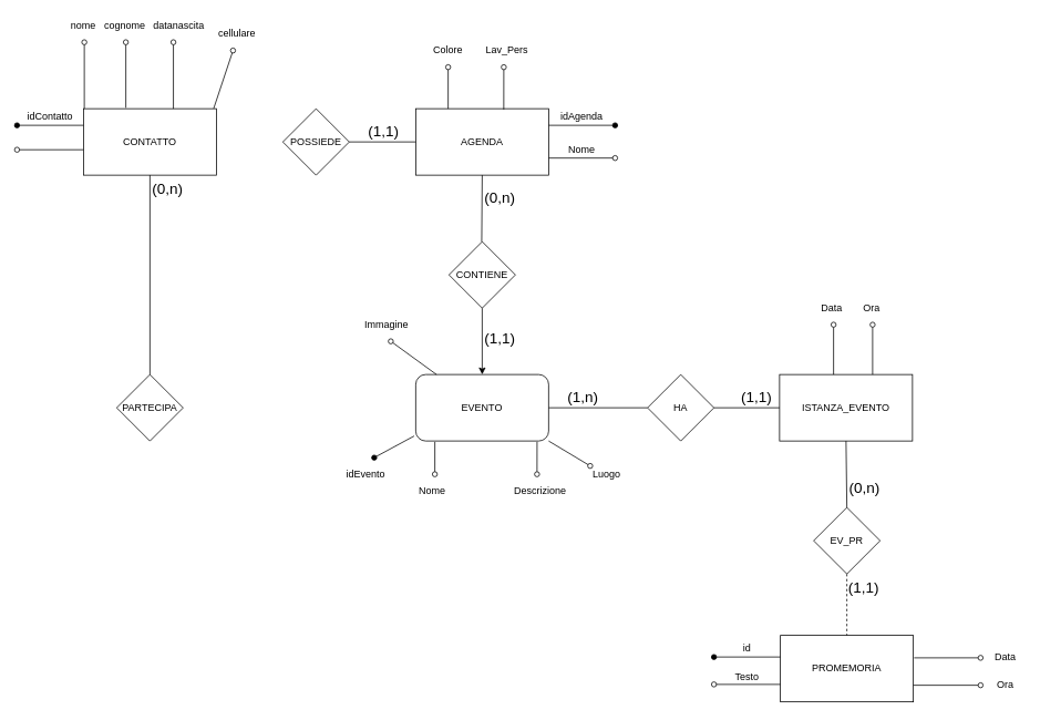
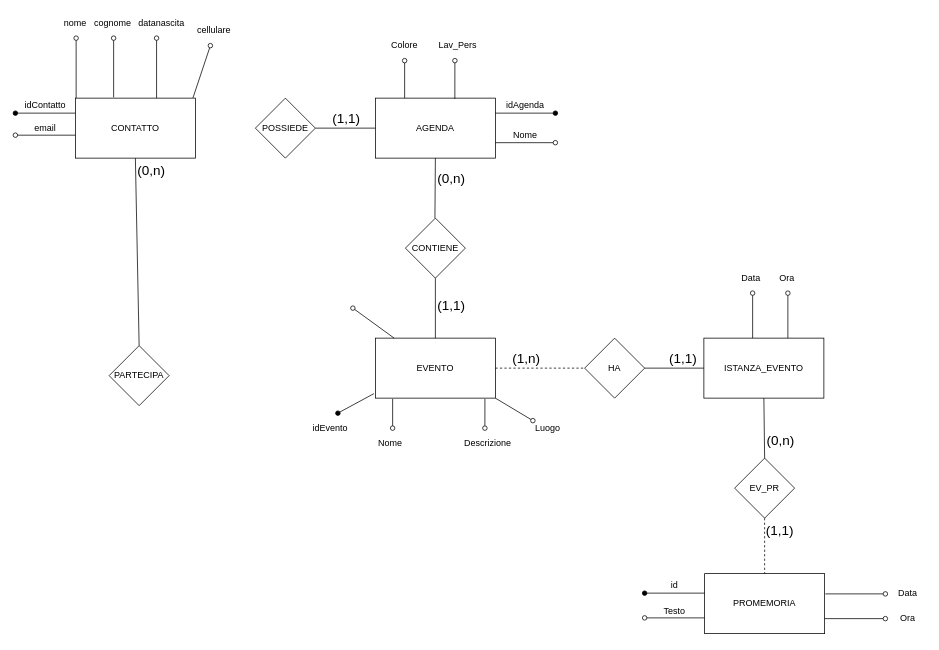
  <mxCell id="0" />
  <mxCell id="1" parent="0" />
- <mxCell id="2" value="EVENTO" style="whiteSpace=wrap;html=1;rounded=1;" parent="1" vertex="1"><mxGeometry x="500" y="450" width="160" height="80" as="geometry" /></mxCell>
+ <mxCell id="2" value="EVENTO" style="rounded=0;whiteSpace=wrap;html=1;" parent="1" vertex="1"><mxGeometry x="500" y="450" width="160" height="80" as="geometry" /></mxCell>
  <mxCell id="3" value="CONTIENE" style="rhombus;whiteSpace=wrap;html=1;" parent="1" vertex="1"><mxGeometry x="540" y="290" width="80" height="80" as="geometry" /></mxCell>
  <mxCell id="4" value="AGENDA" style="rounded=0;whiteSpace=wrap;html=1;" parent="1" vertex="1"><mxGeometry x="500" width="160" height="80" as="geometry" y="130" /></mxCell>
  <mxCell id="5" value="CONTATTO" style="rounded=0;whiteSpace=wrap;html=1;" parent="1" vertex="1"><mxGeometry x="100" width="160" height="80" as="geometry" y="130" /></mxCell>
  <mxCell id="6" value="POSSIEDE" style="rhombus;whiteSpace=wrap;html=1;" parent="1" vertex="1"><mxGeometry x="340" width="80" height="80" as="geometry" y="130" /></mxCell>
  <mxCell id="7" value="" style="endArrow=none;html=1;rounded=0;exitX=1;exitY=0.5;exitDx=0;exitDy=0;entryX=0;entryY=0.5;entryDx=0;entryDy=0;" parent="1" edge="1"><mxGeometry relative="1" as="geometry"><mxPoint x="420" y="170" as="sourcePoint" /><mxPoint x="500" y="170" as="targetPoint" /></mxGeometry></mxCell>
  <mxCell id="8" value="(1,1)" style="resizable=0;html=1;align=center;verticalAlign=bottom;fontSize=18;" parent="7" connectable="0" vertex="1"><mxGeometry x="-1" relative="1" as="geometry"><mxPoint x="40" as="offset" /></mxGeometry></mxCell>
  <mxCell id="9" value="" style="endArrow=none;html=1;rounded=0;exitX=0.5;exitY=1;exitDx=0;exitDy=0;" parent="1" source="4" edge="1"><mxGeometry relative="1" as="geometry"><mxPoint x="579.41" y="220" as="sourcePoint" /><mxPoint x="579.41" y="290" as="targetPoint" /></mxGeometry></mxCell>
  <mxCell id="10" value="(0,n)" style="resizable=0;html=1;align=center;verticalAlign=bottom;fontSize=18;" parent="9" connectable="0" vertex="1"><mxGeometry x="-1" relative="1" as="geometry"><mxPoint x="20" y="40" as="offset" /></mxGeometry></mxCell>
- <mxCell id="11" value="" style="endArrow=classic;html=1;rounded=0;exitX=0.5;exitY=1;exitDx=0;exitDy=0;entryX=0.5;entryY=0;entryDx=0;entryDy=0;" parent="1" source="3" target="2" edge="1"><mxGeometry relative="1" as="geometry"><mxPoint x="570" y="380" as="sourcePoint" /><mxPoint x="570" y="450" as="targetPoint" /></mxGeometry></mxCell>
+ <mxCell id="11" value="" style="endArrow=none;html=1;rounded=0;exitX=0.5;exitY=1;exitDx=0;exitDy=0;entryX=0.5;entryY=0;entryDx=0;entryDy=0;" parent="1" source="3" target="2" edge="1"><mxGeometry relative="1" as="geometry"><mxPoint x="570" y="380" as="sourcePoint" /><mxPoint x="570" y="450" as="targetPoint" /></mxGeometry></mxCell>
  <mxCell id="12" value="(1,1)" style="resizable=0;html=1;align=center;verticalAlign=bottom;fontSize=18;" parent="11" connectable="0" vertex="1"><mxGeometry x="-1" relative="1" as="geometry"><mxPoint x="20" y="50" as="offset" /></mxGeometry></mxCell>
- <mxCell id="13" value="PARTECIPA" style="rhombus;whiteSpace=wrap;html=1;" parent="1" vertex="1"><mxGeometry x="140" y="450" width="80" height="80" as="geometry" /></mxCell>
+ <mxCell id="13" value="PARTECIPA" style="rhombus;whiteSpace=wrap;html=1;" parent="1" vertex="1"><mxGeometry x="145" y="460" width="80" height="80" as="geometry" /></mxCell>
  <mxCell id="14" value="" style="endArrow=none;html=1;rounded=0;entryX=0.5;entryY=0;entryDx=0;entryDy=0;exitX=0.5;exitY=1;exitDx=0;exitDy=0;" parent="1" source="5" target="13" edge="1"><mxGeometry relative="1" as="geometry"><mxPoint x="180" y="210" as="sourcePoint" /><mxPoint x="340" y="650" as="targetPoint" /><Array as="points" /></mxGeometry></mxCell>
  <mxCell id="15" value="(0,n)" style="resizable=0;html=1;align=center;verticalAlign=bottom;fontSize=18;" parent="14" connectable="0" vertex="1"><mxGeometry x="-1" relative="1" as="geometry"><mxPoint x="20" y="30" as="offset" /></mxGeometry></mxCell>
  <mxCell id="16" value="" style="group" parent="1" vertex="1" connectable="0"><mxGeometry x="20" y="160" width="80" height="20" as="geometry" /></mxCell>
  <mxCell id="17" value="" style="endArrow=none;html=1;startArrow=oval;startFill=0;" parent="16" edge="1"><mxGeometry width="50" height="50" relative="1" as="geometry"><mxPoint y="19.41" as="sourcePoint" /><mxPoint x="80" y="19.41" as="targetPoint" /></mxGeometry></mxCell>
+ <mxCell id="18" value="email" style="text;html=1;strokeColor=none;fillColor=none;align=center;verticalAlign=middle;whiteSpace=wrap;rounded=0;" parent="16" vertex="1"><mxGeometry x="20" width="40" height="20" as="geometry" /></mxCell>
  <mxCell id="19" value="" style="group" parent="1" vertex="1" connectable="0"><mxGeometry x="20" width="80" height="20" as="geometry" y="130" /></mxCell>
  <mxCell id="20" value="idContatto" style="text;html=1;strokeColor=none;fillColor=none;align=center;verticalAlign=middle;whiteSpace=wrap;rounded=0;portConstraint=south;snapToPoint=1;" parent="19" vertex="1"><mxGeometry x="20" width="40" height="20" as="geometry" /></mxCell>
  <mxCell id="21" value="" style="endArrow=none;html=1;startArrow=oval;startFill=1;targetPortConstraint=east;" parent="19" edge="1"><mxGeometry width="50" height="50" relative="1" as="geometry"><mxPoint y="20.0" as="sourcePoint" /><mxPoint x="80" y="20.0" as="targetPoint" /></mxGeometry></mxCell>
  <mxCell id="22" value="" style="group;rotation=90;" parent="1" vertex="1" connectable="0"><mxGeometry x="120" y="90" width="80" height="20" as="geometry" /></mxCell>
  <mxCell id="23" value="" style="endArrow=none;html=1;startArrow=oval;startFill=0;" parent="22" edge="1"><mxGeometry width="50" height="50" relative="1" as="geometry"><mxPoint x="31" y="-40" as="sourcePoint" /><mxPoint x="31" y="39" as="targetPoint" /></mxGeometry></mxCell>
  <mxCell id="24" value="cognome" style="text;html=1;strokeColor=none;fillColor=none;align=center;verticalAlign=middle;whiteSpace=wrap;rounded=0;rotation=0;direction=east;flipH=0;" parent="1" vertex="1"><mxGeometry x="130" y="20" width="40" height="20" as="geometry" /></mxCell>
  <mxCell id="25" value="" style="group" parent="1" vertex="1" connectable="0"><mxGeometry x="80" y="20" width="40" height="110" as="geometry" /></mxCell>
  <mxCell id="26" value="" style="group;rotation=90;" parent="25" vertex="1" connectable="0"><mxGeometry x="-10" y="60" width="80" height="20" as="geometry" /></mxCell>
  <mxCell id="27" value="" style="endArrow=none;html=1;startArrow=oval;startFill=0;" parent="26" edge="1"><mxGeometry width="50" height="50" relative="1" as="geometry"><mxPoint x="31" y="-30" as="sourcePoint" /><mxPoint x="31" y="50" as="targetPoint" /></mxGeometry></mxCell>
  <mxCell id="28" value="nome" style="text;html=1;strokeColor=none;fillColor=none;align=center;verticalAlign=middle;whiteSpace=wrap;rounded=0;rotation=0;direction=east;flipH=0;" parent="25" vertex="1"><mxGeometry width="40" height="20" as="geometry" /></mxCell>
  <mxCell id="29" value="" style="group;rotation=90;" parent="1" vertex="1" connectable="0"><mxGeometry x="185" y="80" width="60" height="20" as="geometry" /></mxCell>
  <mxCell id="30" value="" style="endArrow=none;html=1;startArrow=oval;startFill=0;" parent="29" edge="1"><mxGeometry width="50" height="50" relative="1" as="geometry"><mxPoint x="23.25" y="-30" as="sourcePoint" /><mxPoint x="23.25" y="50" as="targetPoint" /></mxGeometry></mxCell>
  <mxCell id="31" value="datanascita" style="text;html=1;strokeColor=none;fillColor=none;align=center;verticalAlign=middle;whiteSpace=wrap;rounded=0;rotation=0;direction=east;flipH=0;" parent="1" vertex="1"><mxGeometry x="200" y="20" width="30" height="20" as="geometry" /></mxCell>
  <mxCell id="32" value="" style="group" parent="1" vertex="1" connectable="0"><mxGeometry x="230" y="20" width="56.25" height="110" as="geometry" /></mxCell>
  <mxCell id="33" value="" style="group;rotation=90;" parent="32" vertex="1" connectable="0"><mxGeometry x="-11.25" y="63.75" width="67.5" height="20" as="geometry" /></mxCell>
  <mxCell id="34" value="" style="endArrow=none;html=1;startArrow=oval;startFill=0;" parent="33" edge="1"><mxGeometry width="50" height="50" relative="1" as="geometry"><mxPoint x="61.25" y="-23.75" as="sourcePoint" /><mxPoint x="38.005" y="46" as="targetPoint" /></mxGeometry></mxCell>
  <mxCell id="35" value="cellulare" style="text;html=1;strokeColor=none;fillColor=none;align=center;verticalAlign=middle;whiteSpace=wrap;rounded=0;rotation=0;direction=east;flipH=0;" parent="32" vertex="1"><mxGeometry x="40" y="10" width="30" height="20" as="geometry" /></mxCell>
  <mxCell id="36" value="" style="group;flipH=0;flipV=0;rotation=0;" parent="1" vertex="1" connectable="0"><mxGeometry x="660" width="80" height="20" as="geometry" y="130" /></mxCell>
  <mxCell id="37" value="" style="endArrow=none;html=1;startArrow=oval;startFill=1;targetPortConstraint=east;" parent="36" edge="1"><mxGeometry width="50" height="50" relative="1" as="geometry"><mxPoint x="80" y="20" as="sourcePoint" /><mxPoint y="20" as="targetPoint" /></mxGeometry></mxCell>
  <mxCell id="38" value="idAgenda" style="text;html=1;strokeColor=none;fillColor=none;align=center;verticalAlign=middle;whiteSpace=wrap;rounded=0;portConstraint=south;snapToPoint=1;" parent="36" vertex="1"><mxGeometry x="20" width="40" height="20" as="geometry" /></mxCell>
- <mxCell id="39" value="" style="endArrow=none;html=1;rounded=0;exitX=1;exitY=0.5;exitDx=0;exitDy=0;" parent="1" source="2" target="41" edge="1"><mxGeometry relative="1" as="geometry"><mxPoint x="660" y="490" as="sourcePoint" /><mxPoint x="740" y="490" as="targetPoint" /></mxGeometry></mxCell>
+ <mxCell id="39" value="" style="endArrow=none;html=1;rounded=0;exitX=1;exitY=0.5;exitDx=0;exitDy=0;dashed=1;" parent="1" source="2" target="41" edge="1"><mxGeometry relative="1" as="geometry"><mxPoint x="660" y="490" as="sourcePoint" /><mxPoint x="740" y="490" as="targetPoint" /></mxGeometry></mxCell>
  <mxCell id="40" value="(1,n)" style="resizable=0;html=1;align=center;verticalAlign=bottom;fontSize=18;" parent="39" connectable="0" vertex="1"><mxGeometry x="-1" relative="1" as="geometry"><mxPoint x="40" as="offset" /></mxGeometry></mxCell>
  <mxCell id="41" value="HA" style="rhombus;whiteSpace=wrap;html=1;" parent="1" vertex="1"><mxGeometry x="779" y="450" width="80" height="80" as="geometry" /></mxCell>
  <mxCell id="42" value="" style="group" parent="1" vertex="1" connectable="0"><mxGeometry x="660" y="170" width="80" height="20" as="geometry" /></mxCell>
  <mxCell id="43" value="" style="endArrow=none;html=1;startArrow=oval;startFill=0;" parent="42" edge="1"><mxGeometry width="50" height="50" relative="1" as="geometry"><mxPoint x="80" y="19.41" as="sourcePoint" /><mxPoint y="19.41" as="targetPoint" /></mxGeometry></mxCell>
  <mxCell id="44" value="Nome" style="text;html=1;strokeColor=none;fillColor=none;align=center;verticalAlign=middle;whiteSpace=wrap;rounded=0;" parent="42" vertex="1"><mxGeometry x="20" width="40" height="20" as="geometry" /></mxCell>
  <mxCell id="45" value="" style="group" parent="1" vertex="1" connectable="0"><mxGeometry x="460" y="580" width="80" height="20" as="geometry" /></mxCell>
  <mxCell id="46" value="Nome" style="text;html=1;strokeColor=none;fillColor=none;align=center;verticalAlign=middle;whiteSpace=wrap;rounded=0;" parent="45" vertex="1"><mxGeometry x="40" width="40" height="20" as="geometry" /></mxCell>
  <mxCell id="47" value="" style="endArrow=none;html=1;startArrow=oval;startFill=0;entryX=0.144;entryY=1.013;entryDx=0;entryDy=0;entryPerimeter=0;" parent="1" target="2" edge="1"><mxGeometry width="50" height="50" relative="1" as="geometry"><mxPoint x="523" y="570" as="sourcePoint" /><mxPoint x="509.5" y="520" as="targetPoint" /><Array as="points" /></mxGeometry></mxCell>
  <mxCell id="48" value="idEvento" style="text;html=1;strokeColor=none;fillColor=none;align=center;verticalAlign=middle;whiteSpace=wrap;rounded=0;portConstraint=south;snapToPoint=1;" parent="1" vertex="1"><mxGeometry x="420" y="560" width="40" height="20" as="geometry" /></mxCell>
  <mxCell id="49" value="" style="endArrow=none;html=1;startArrow=oval;startFill=1;targetPortConstraint=east;entryX=-0.012;entryY=0.925;entryDx=0;entryDy=0;entryPerimeter=0;" parent="1" target="2" edge="1"><mxGeometry width="50" height="50" relative="1" as="geometry"><mxPoint x="450" y="550" as="sourcePoint" /><mxPoint x="490" y="380" as="targetPoint" /><Array as="points" /></mxGeometry></mxCell>
  <mxCell id="50" value="Descrizione" style="text;html=1;strokeColor=none;fillColor=none;align=center;verticalAlign=middle;whiteSpace=wrap;rounded=0;" parent="1" vertex="1"><mxGeometry x="630" y="580" width="40" height="20" as="geometry" /></mxCell>
  <mxCell id="51" value="" style="endArrow=none;html=1;startArrow=oval;startFill=0;entryX=0.913;entryY=1.013;entryDx=0;entryDy=0;entryPerimeter=0;" parent="1" target="2" edge="1"><mxGeometry width="50" height="50" relative="1" as="geometry"><mxPoint x="646" y="570" as="sourcePoint" /><mxPoint x="654" y="535" as="targetPoint" /></mxGeometry></mxCell>
  <mxCell id="52" value="Luogo" style="text;html=1;strokeColor=none;fillColor=none;align=center;verticalAlign=middle;whiteSpace=wrap;rounded=0;" parent="1" vertex="1"><mxGeometry x="710" y="560" width="40" height="20" as="geometry" /></mxCell>
  <mxCell id="53" value="" style="endArrow=none;html=1;startArrow=oval;startFill=0;entryX=1;entryY=1;entryDx=0;entryDy=0;" parent="1" target="2" edge="1"><mxGeometry width="50" height="50" relative="1" as="geometry"><mxPoint x="710" y="560" as="sourcePoint" /><mxPoint x="660" y="530" as="targetPoint" /></mxGeometry></mxCell>
  <mxCell id="54" value="PROMEMORIA" style="rounded=0;whiteSpace=wrap;html=1;" parent="1" vertex="1"><mxGeometry x="939" y="764" width="160" height="80" as="geometry" /></mxCell>
  <mxCell id="55" value="" style="group" parent="1" vertex="1" connectable="0"><mxGeometry x="859" y="770" width="80" height="20" as="geometry" /></mxCell>
  <mxCell id="56" value="id" style="text;html=1;strokeColor=none;fillColor=none;align=center;verticalAlign=middle;whiteSpace=wrap;rounded=0;portConstraint=south;snapToPoint=1;" parent="55" vertex="1"><mxGeometry x="20" width="40" height="20" as="geometry" /></mxCell>
  <mxCell id="57" value="" style="endArrow=none;html=1;startArrow=oval;startFill=1;targetPortConstraint=east;" parent="55" edge="1"><mxGeometry width="50" height="50" relative="1" as="geometry"><mxPoint y="20.0" as="sourcePoint" /><mxPoint x="80" y="20.0" as="targetPoint" /></mxGeometry></mxCell>
  <mxCell id="58" value="" style="endArrow=none;html=1;startArrow=oval;startFill=0;entryX=1;entryY=0.75;entryDx=0;entryDy=0;" parent="1" edge="1"><mxGeometry width="50" height="50" relative="1" as="geometry"><mxPoint x="859" y="823" as="sourcePoint" /><mxPoint x="939" y="823" as="targetPoint" /></mxGeometry></mxCell>
  <mxCell id="59" value="Testo" style="text;html=1;strokeColor=none;fillColor=none;align=center;verticalAlign=middle;whiteSpace=wrap;rounded=0;" parent="1" vertex="1"><mxGeometry x="879" y="804" width="40" height="20" as="geometry" /></mxCell>
  <mxCell id="60" value="" style="group" parent="1" vertex="1" connectable="0"><mxGeometry x="460" y="430" width="80" height="20" as="geometry" /></mxCell>
  <mxCell id="61" value="" style="endArrow=none;html=1;startArrow=oval;startFill=0;" parent="60" target="2" edge="1"><mxGeometry width="50" height="50" relative="1" as="geometry"><mxPoint x="10" y="-20" as="sourcePoint" /><mxPoint x="80" y="19" as="targetPoint" /></mxGeometry></mxCell>
- <mxCell id="62" value="Immagine" style="text;html=1;strokeColor=none;fillColor=none;align=center;verticalAlign=middle;whiteSpace=wrap;rounded=0;" parent="1" vertex="1"><mxGeometry x="445" y="380" width="40" height="20" as="geometry" /></mxCell>
  <mxCell id="63" value="" style="endArrow=none;html=1;startArrow=oval;startFill=0;entryX=0.5;entryY=0;entryDx=0;entryDy=0;" parent="1" edge="1"><mxGeometry width="50" height="50" relative="1" as="geometry"><mxPoint x="539" y="80" as="sourcePoint" /><mxPoint x="539" as="targetPoint" y="130" /></mxGeometry></mxCell>
  <mxCell id="64" value="Colore" style="text;html=1;strokeColor=none;fillColor=none;align=center;verticalAlign=middle;whiteSpace=wrap;rounded=0;" parent="1" vertex="1"><mxGeometry x="519" y="50" width="40" height="20" as="geometry" /></mxCell>
  <mxCell id="65" value="" style="endArrow=none;html=1;startArrow=oval;startFill=0;entryX=0.681;entryY=0.013;entryDx=0;entryDy=0;entryPerimeter=0;" parent="1" edge="1"><mxGeometry width="50" height="50" relative="1" as="geometry"><mxPoint x="606" y="80" as="sourcePoint" /><mxPoint x="605.96" y="131.04" as="targetPoint" /></mxGeometry></mxCell>
  <mxCell id="66" value="Lav_Pers" style="text;html=1;strokeColor=none;fillColor=none;align=center;verticalAlign=middle;whiteSpace=wrap;rounded=0;" parent="1" vertex="1"><mxGeometry x="590" y="50" width="40" height="20" as="geometry" /></mxCell>
  <mxCell id="67" value="" style="endArrow=none;html=1;rounded=0;exitX=0.5;exitY=1;exitDx=0;exitDy=0;entryX=0.5;entryY=0;entryDx=0;entryDy=0;dashed=1;" parent="1" source="72" target="54" edge="1"><mxGeometry relative="1" as="geometry"><mxPoint x="790" y="639.5" as="sourcePoint" /><mxPoint x="900" y="639.5" as="targetPoint" /></mxGeometry></mxCell>
  <mxCell id="68" value="(0,n)" style="resizable=0;html=1;align=center;verticalAlign=bottom;fontSize=18;" parent="67" connectable="0" vertex="1"><mxGeometry x="-1" relative="1" as="geometry"><mxPoint x="20" y="-90" as="offset" /></mxGeometry></mxCell>
  <mxCell id="69" value="ISTANZA_EVENTO" style="rounded=0;whiteSpace=wrap;html=1;" vertex="1" parent="1"><mxGeometry x="938" y="450" width="160" height="80" as="geometry" /></mxCell>
  <mxCell id="70" value="" style="endArrow=none;html=1;rounded=0;entryX=0;entryY=0.5;entryDx=0;entryDy=0;exitX=1;exitY=0.5;exitDx=0;exitDy=0;" edge="1" parent="1" source="41" target="69"><mxGeometry relative="1" as="geometry"><mxPoint x="898" y="490" as="sourcePoint" /><mxPoint x="1259" y="490" as="targetPoint" /></mxGeometry></mxCell>
  <mxCell id="71" value="(1,1)" style="resizable=0;html=1;align=center;verticalAlign=bottom;fontSize=18;" connectable="0" vertex="1" parent="70"><mxGeometry x="-1" relative="1" as="geometry"><mxPoint x="50" as="offset" /></mxGeometry></mxCell>
  <mxCell id="72" value="EV_PR" style="rhombus;whiteSpace=wrap;html=1;" parent="1" vertex="1"><mxGeometry x="979" y="610" width="80" height="80" as="geometry" /></mxCell>
  <mxCell id="73" value="" style="endArrow=none;html=1;rounded=0;exitX=0.5;exitY=1;exitDx=0;exitDy=0;entryX=0.5;entryY=0;entryDx=0;entryDy=0;" edge="1" parent="1" source="69" target="72"><mxGeometry relative="1" as="geometry"><mxPoint x="1028" y="520" as="sourcePoint" /><mxPoint x="1028" y="724" as="targetPoint" /></mxGeometry></mxCell>
  <mxCell id="74" value="(1,1)" style="resizable=0;html=1;align=center;verticalAlign=bottom;fontSize=18;" connectable="0" vertex="1" parent="73"><mxGeometry x="-1" relative="1" as="geometry"><mxPoint x="20" y="190" as="offset" /></mxGeometry></mxCell>
  <mxCell id="75" value="" style="endArrow=none;html=1;startArrow=oval;startFill=0;targetPortConstraint=east;" edge="1" parent="1"><mxGeometry width="50" height="50" relative="1" as="geometry"><mxPoint x="1003" y="390" as="sourcePoint" /><mxPoint x="1003" y="450" as="targetPoint" /></mxGeometry></mxCell>
  <mxCell id="76" value="Data" style="text;html=1;strokeColor=none;fillColor=none;align=center;verticalAlign=middle;whiteSpace=wrap;rounded=0;portConstraint=south;snapToPoint=1;" vertex="1" parent="1"><mxGeometry x="981" y="360" width="40" height="20" as="geometry" /></mxCell>
  <mxCell id="77" value="" style="endArrow=none;html=1;startArrow=oval;startFill=0;" edge="1" parent="1"><mxGeometry width="50" height="50" relative="1" as="geometry"><mxPoint x="1050" y="390" as="sourcePoint" /><mxPoint x="1050" y="450" as="targetPoint" /></mxGeometry></mxCell>
  <mxCell id="78" value="Ora" style="text;html=1;strokeColor=none;fillColor=none;align=center;verticalAlign=middle;whiteSpace=wrap;rounded=0;" vertex="1" parent="1"><mxGeometry x="1029" y="360" width="40" height="20" as="geometry" /></mxCell>
  <mxCell id="79" value="" style="endArrow=none;html=1;startArrow=oval;startFill=0;targetPortConstraint=east;entryX=1.006;entryY=0.338;entryDx=0;entryDy=0;entryPerimeter=0;" edge="1" parent="1" target="54"><mxGeometry width="50" height="50" relative="1" as="geometry"><mxPoint x="1180" y="791" as="sourcePoint" /><mxPoint x="1172" y="800" as="targetPoint" /></mxGeometry></mxCell>
  <mxCell id="80" value="Data" style="text;html=1;strokeColor=none;fillColor=none;align=center;verticalAlign=middle;whiteSpace=wrap;rounded=0;portConstraint=south;snapToPoint=1;" vertex="1" parent="1"><mxGeometry x="1190" y="780" width="40" height="20" as="geometry" /></mxCell>
  <mxCell id="81" value="" style="endArrow=none;html=1;startArrow=oval;startFill=0;entryX=1;entryY=0.75;entryDx=0;entryDy=0;" edge="1" parent="1" target="54"><mxGeometry width="50" height="50" relative="1" as="geometry"><mxPoint x="1180" y="824" as="sourcePoint" /><mxPoint x="1219" y="800" as="targetPoint" /></mxGeometry></mxCell>
  <mxCell id="82" value="Ora" style="text;html=1;strokeColor=none;fillColor=none;align=center;verticalAlign=middle;whiteSpace=wrap;rounded=0;" vertex="1" parent="1"><mxGeometry x="1190" y="814" width="40" height="20" as="geometry" /></mxCell>
